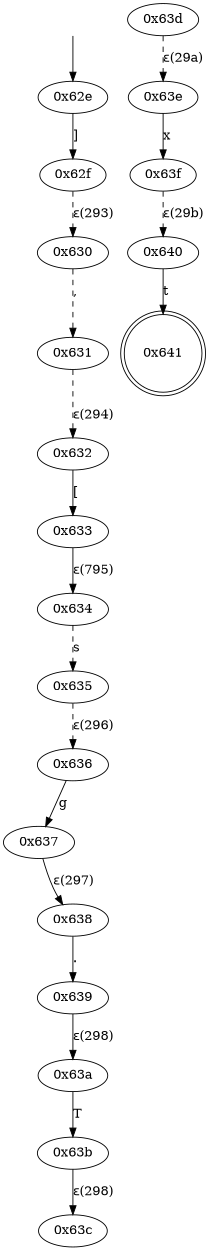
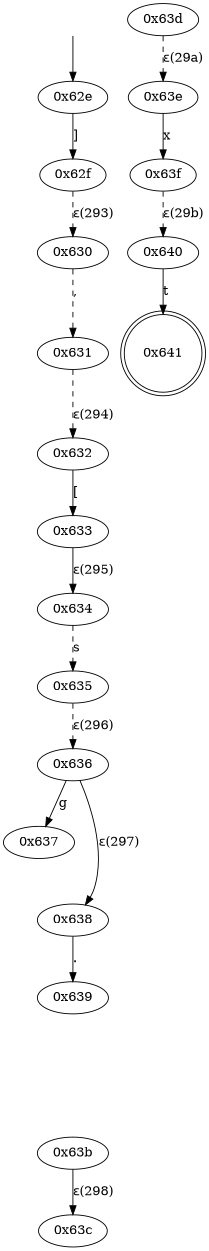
  digraph {
    edge [style=solid]
    fake [style=invisible]
    "0x62e" [root=true]
    "0x62f"
    "0x630"
    "0x631"
    "0x632"
    "0x633"
    "0x634"
    "0x635"
    "0x636"
    "0x637"
    "0x638"
    "0x639"
-   "0x63a"
    "0x63b"
    "0x63c"
    "0x63d"
    "0x63e"
    "0x63f"
    "0x640"
    "0x641" [shape=doublecircle]
    fake -> "0x62e"
    "0x62e" -> "0x62f" [label="]"]
    "0x62f" -> "0x630" [label="ε(293)" style=dashed]
    "0x630" -> "0x631" [label="," style=dashed]
    "0x631" -> "0x632" [label="ε(294)" style=dashed]
    "0x632" -> "0x633" [label="["]
-   "0x633" -> "0x634" [label="ε(795)"]
+   "0x633" -> "0x634" [label="ε(295)"]
    "0x634" -> "0x635" [label=s style=dashed]
    "0x635" -> "0x636" [label="ε(296)" style=dashed]
    "0x636" -> "0x637" [label=g]
-   "0x637" -> "0x638" [label="ε(297)"]
+   "0x636" -> "0x638" [label="ε(297)"]
    "0x638" -> "0x639" [label="."]
-   "0x639" -> "0x63a" [label="ε(298)"]
-   "0x63a" -> "0x63b" [label=T]
    "0x63b" -> "0x63c" [label="ε(298)"]
    "0x63d" -> "0x63e" [label="ε(29a)" style=dashed]
    "0x63e" -> "0x63f" [label=x]
    "0x63f" -> "0x640" [label="ε(29b)" style=dashed]
    "0x640" -> "0x641" [label=t]
  }
